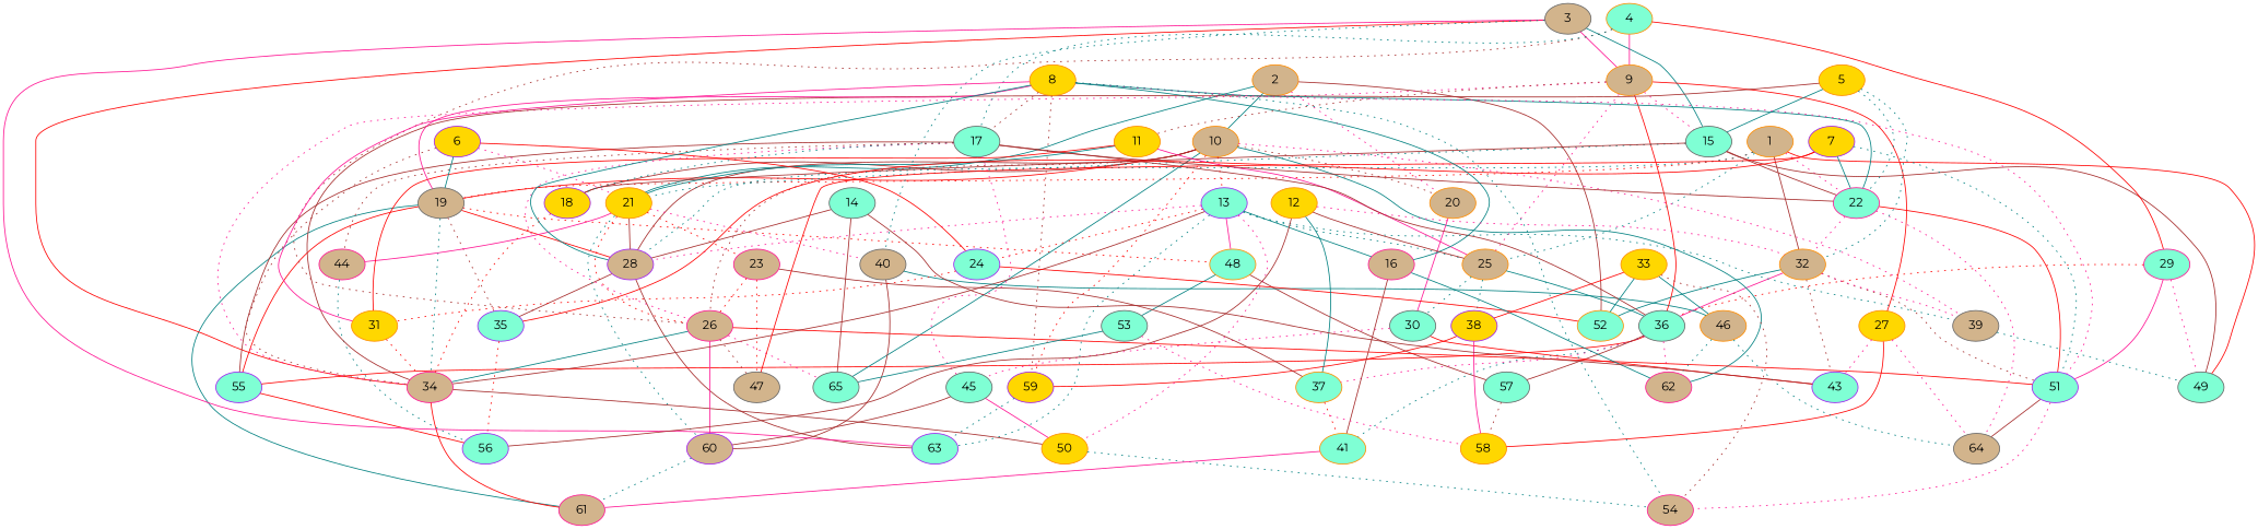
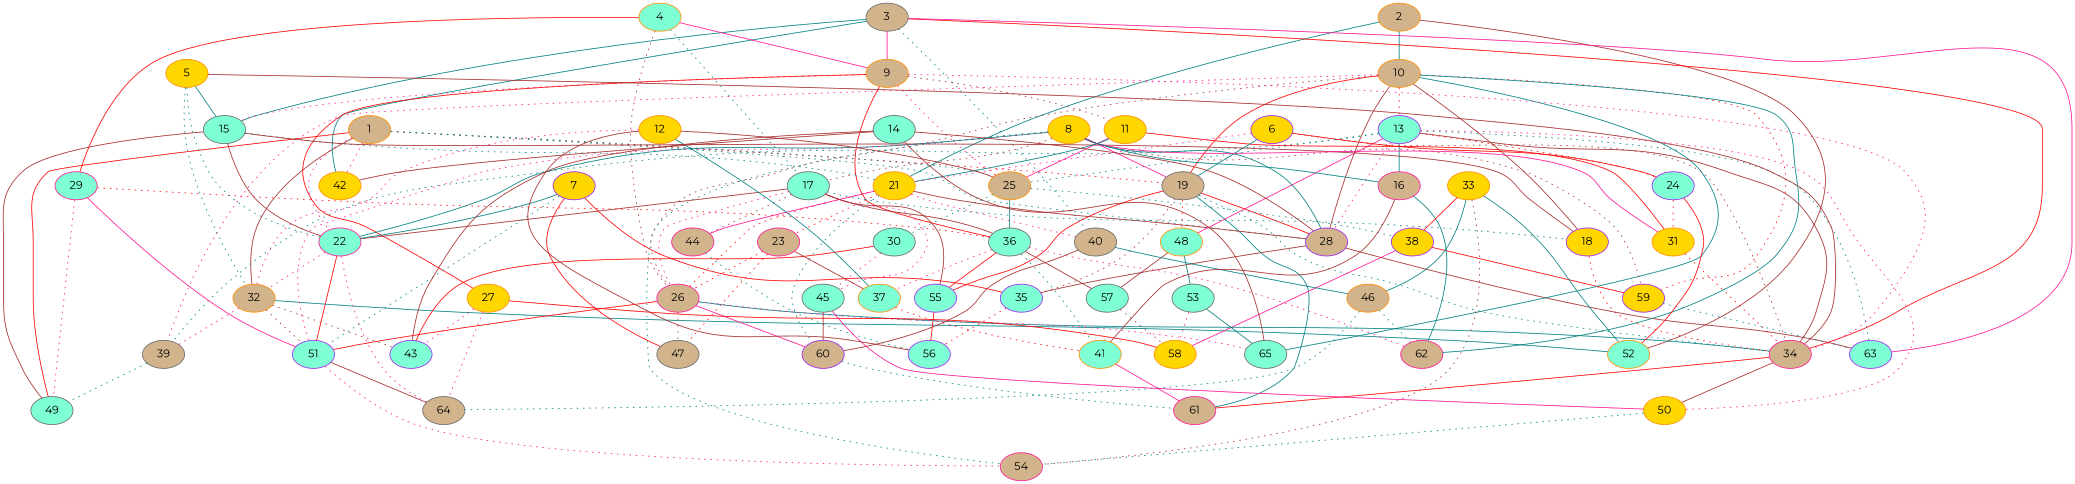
  graph {
    fontname=Montserrat
    node [color=darkorange fillcolor=aquamarine fontname=Montserrat style=filled]
    edge [color=teal fontname=Montserrat style=solid weight=1.0]
    1 [fillcolor=tan]
    19 [color=gray40 fillcolor=tan]
    22 [color=deeppink]
    25 [fillcolor=tan]
    28 [color=purple fillcolor=tan]
    32 [fillcolor=tan]
+   42 [fillcolor=gold]
    49 [color=gray40]
    34 [color=deeppink fillcolor=tan]
    35 [color=purple]
    48
    55 [color=purple]
    61 [color=deeppink fillcolor=tan]
    51 [color=purple]
    64 [color=gray40 fillcolor=tan]
    36 [color=gray40]
    30 [color=gray40]
    38 [color=purple fillcolor=gold]
    63 [color=purple]
    52
    39 [color=gray40 fillcolor=tan]
    43 [color=purple]
    2 [fillcolor=tan]
    10 [fillcolor=tan]
-   20 [fillcolor=tan]
    21 [fillcolor=gold]
    26 [color=deeppink fillcolor=tan]
    59 [color=purple fillcolor=gold]
    13 [color=purple]
    18 [color=purple fillcolor=gold]
    62 [color=deeppink fillcolor=tan]
    65 [color=gray40]
    40 [color=gray40 fillcolor=tan]
    44 [color=deeppink fillcolor=tan]
    23 [color=deeppink fillcolor=tan]
    60 [color=purple fillcolor=tan]
    3 [color=gray40 fillcolor=tan]
    9 [fillcolor=tan]
    15 [color=gray40]
    11 [fillcolor=gold]
    27 [fillcolor=gold]
    50 [fillcolor=gold]
    46 [fillcolor=tan]
    4
    17 [color=gray40]
    29 [color=deeppink]
    45 [color=gray40]
    47 [color=gray40 fillcolor=tan]
    5 [fillcolor=gold]
    6 [color=purple fillcolor=gold]
    24 [color=purple]
    31 [fillcolor=gold]
    7 [color=purple fillcolor=gold]
    56 [color=purple]
    54 [color=deeppink fillcolor=tan]
    8 [fillcolor=gold]
    16 [color=deeppink fillcolor=tan]
    41
    58 [fillcolor=gold]
    37
    57 [color=gray40]
    12 [fillcolor=gold]
    53 [color=gray40]
    14 [color=gray40]
    33 [fillcolor=gold]
    1 -- 19 [color=red style=dotted]
    1 -- 22 [color=deeppink style=dotted weight=2.0]
    1 -- 25 [style=dotted]
    1 -- 28 [style=dotted]
    1 -- 32 [color=brown weight=2.0]
+   1 -- 42 [color=deeppink style=dotted weight=2.0]
    1 -- 49 [color=red]
    19 -- 28 [color=red]
    19 -- 34 [style=dotted]
    19 -- 35 [color=brown style=dotted]
    19 -- 48 [color=red style=dotted]
    19 -- 55 [color=red]
    19 -- 61
    22 -- 32 [color=deeppink style=dotted]
    22 -- 51 [color=red weight=3.0]
    22 -- 64 [color=deeppink style=dotted]
    25 -- 36
    25 -- 30 [style=dotted]
    25 -- 38 [style=dotted]
    28 -- 35 [color=brown]
    28 -- 63 [color=brown]
    32 -- 51 [color=brown style=dotted weight=2.0]
-   32 -- 36 [color=deeppink weight=2.0]
    32 -- 52
    32 -- 39 [color=deeppink style=dotted]
    32 -- 43 [color=brown style=dotted]
    34 -- 61 [color=red]
    34 -- 50 [color=brown]
    35 -- 56 [color=red style=dotted]
    48 -- 57 [color=brown]
    48 -- 53
    55 -- 56 [color=red]
    51 -- 64 [color=brown]
    51 -- 54 [color=deeppink style=dotted]
    36 -- 55 [color=red]
    36 -- 62 [color=deeppink style=dotted]
    36 -- 41 [style=dotted]
    36 -- 37 [color=deeppink style=dotted]
    36 -- 57 [color=brown weight=2.0]
    30 -- 43 [color=red]
    30 -- 45 [color=deeppink style=dotted]
    38 -- 59 [color=red]
    38 -- 58 [color=deeppink]
    39 -- 49 [style=dotted]
    2 -- 52 [color=brown]
    2 -- 10
-   2 -- 20 [color=deeppink style=dotted]
    2 -- 21
    10 -- 19 [color=red]
    10 -- 28 [color=brown]
    10 -- 39 [color=deeppink style=dotted]
-   10 -- 20 [color=brown style=dotted weight=2.0]
    10 -- 26 [color=brown style=dotted]
    10 -- 59 [color=red style=dotted]
    10 -- 13 [color=red style=dotted]
    10 -- 18 [color=brown]
    10 -- 62
    10 -- 65
-   20 -- 30 [color=deeppink]
    21 -- 28 [color=brown]
    21 -- 26 [color=red style=dotted]
    21 -- 40 [color=deeppink style=dotted]
    21 -- 44 [color=deeppink]
    21 -- 23 [color=red style=dotted]
    21 -- 60 [style=dotted]
    26 -- 34
    26 -- 51 [color=red]
    26 -- 65 [color=deeppink style=dotted]
    26 -- 60 [color=deeppink]
    26 -- 47 [color=brown style=dotted]
    59 -- 63 [style=dotted]
    13 -- 25 [style=dotted weight=2.0]
    13 -- 28 [color=deeppink style=dotted]
    13 -- 34 [color=brown weight=2.0]
    13 -- 48 [color=deeppink]
    13 -- 63 [style=dotted]
    13 -- 39 [style=dotted]
    13 -- 50 [color=deeppink style=dotted]
    13 -- 24 [color=red style=dotted]
    13 -- 16
    18 -- 34 [color=red style=dotted]
    40 -- 60 [color=brown]
    40 -- 46
    44 -- 56 [style=dotted]
    23 -- 26 [color=red style=dotted]
    23 -- 47 [color=red style=dotted]
    23 -- 37 [color=brown]
    60 -- 61 [style=dotted]
+   3 -- 42
    3 -- 34 [color=red]
    3 -- 63 [color=deeppink]
    3 -- 40 [style=dotted]
    3 -- 9 [color=deeppink weight=3.0]
    3 -- 15
    9 -- 25 [color=deeppink style=dotted weight=2.0]
    9 -- 34 [color=deeppink style=dotted]
    9 -- 36 [color=red]
    9 -- 15 [color=deeppink style=dotted weight=2.0]
    9 -- 11 [color=brown style=dotted]
    9 -- 27 [color=red]
    15 -- 22 [color=brown]
    15 -- 49 [color=brown]
    15 -- 21 [style=dotted]
    15 -- 18 [color=brown]
    11 -- 25 [color=deeppink]
    11 -- 21
    11 -- 31 [color=red]
    27 -- 64 [color=deeppink style=dotted]
    27 -- 43 [color=deeppink style=dotted]
    27 -- 58 [color=red]
    50 -- 54 [style=dotted]
    46 -- 64 [style=dotted]
    46 -- 62 [style=dotted]
    4 -- 26 [color=brown style=dotted]
    4 -- 9 [color=deeppink]
    4 -- 17 [style=dotted]
    4 -- 29 [color=red]
    17 -- 22 [color=brown]
    17 -- 55 [color=brown]
    17 -- 36 [color=brown]
    17 -- 26 [color=deeppink style=dotted]
    17 -- 18 [style=dotted]
    17 -- 44 [color=brown style=dotted weight=2.0]
    17 -- 45 [color=deeppink style=dotted]
    29 -- 49 [color=deeppink style=dotted]
    29 -- 51 [color=deeppink]
    29 -- 36 [color=red style=dotted]
    45 -- 60 [color=brown]
    45 -- 50 [color=deeppink]
    5 -- 22 [style=dotted]
    5 -- 32 [style=dotted]
    5 -- 34 [color=brown]
    5 -- 15
    6 -- 19
    6 -- 34 [color=brown style=dotted]
    6 -- 21 [color=deeppink style=dotted]
    6 -- 24 [color=red]
    24 -- 52 [color=red]
    24 -- 31 [color=red style=dotted]
    31 -- 34 [color=red style=dotted]
    7 -- 22
    7 -- 35 [color=red]
    7 -- 51 [style=dotted]
    7 -- 47 [color=red]
    8 -- 19 [color=deeppink]
    8 -- 22
    8 -- 28 [weight=2.0]
    8 -- 51 [color=deeppink style=dotted weight=2.0]
    8 -- 59 [color=brown style=dotted]
    8 -- 17 [color=brown style=dotted weight=2.0]
    8 -- 31 [color=deeppink]
    8 -- 54 [style=dotted]
    8 -- 16
    16 -- 62
    16 -- 41 [color=brown]
    41 -- 61 [color=deeppink]
    37 -- 41 [color=red style=dotted]
    57 -- 58 [color=brown style=dotted]
    12 -- 25 [color=brown]
    12 -- 32 [color=deeppink style=dotted]
    12 -- 56 [color=brown]
    12 -- 37
    53 -- 65
    53 -- 58 [color=deeppink style=dotted]
    14 -- 28 [color=brown]
+   14 -- 42 [color=brown]
    14 -- 43 [color=brown]
    14 -- 65 [color=brown]
    33 -- 38 [color=red]
    33 -- 52
    33 -- 46
    33 -- 54 [color=brown style=dotted]
  }
